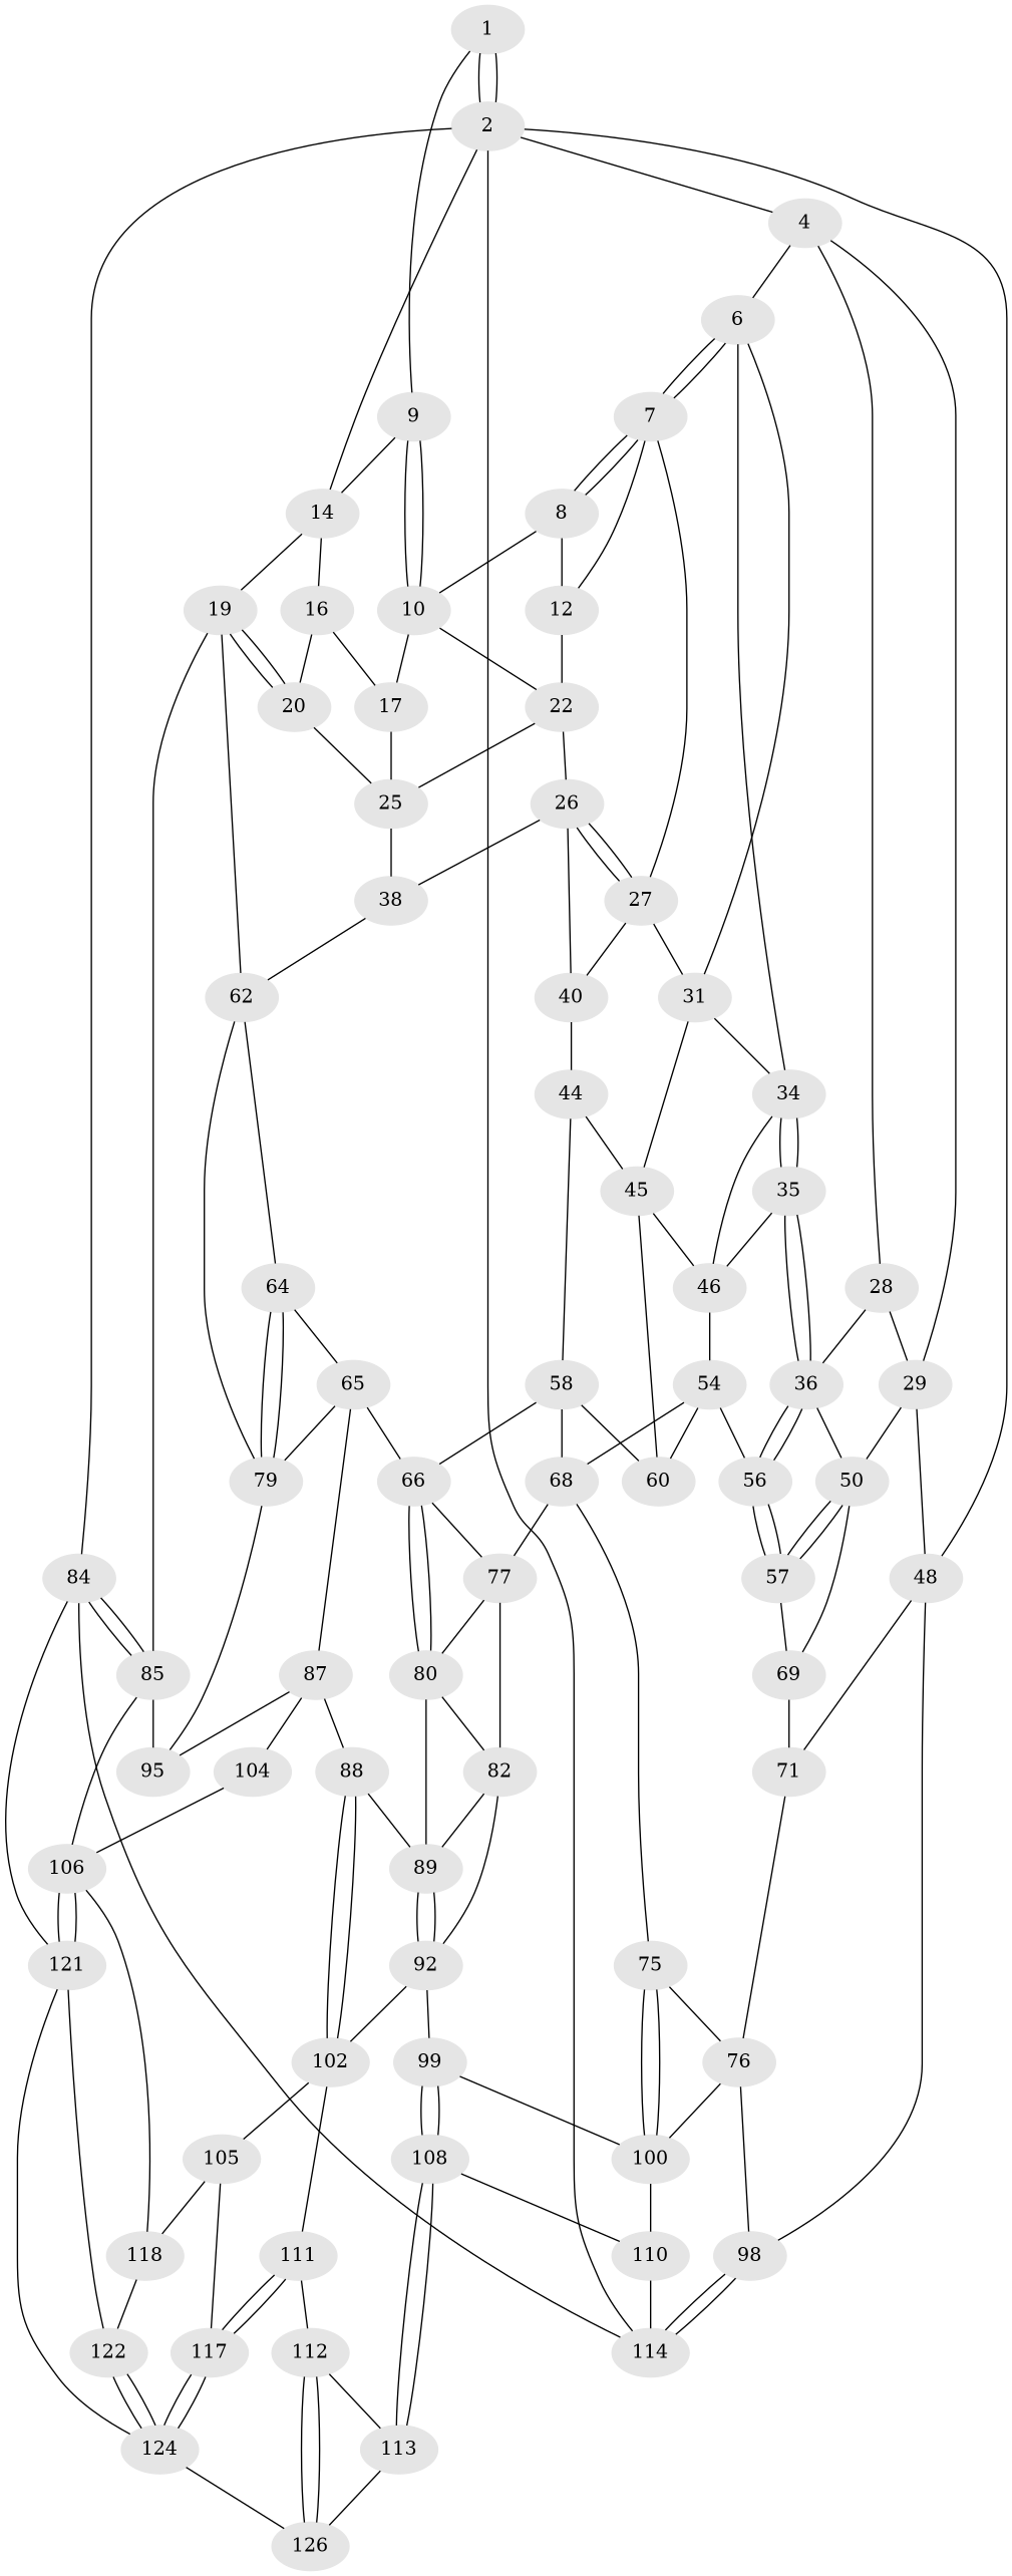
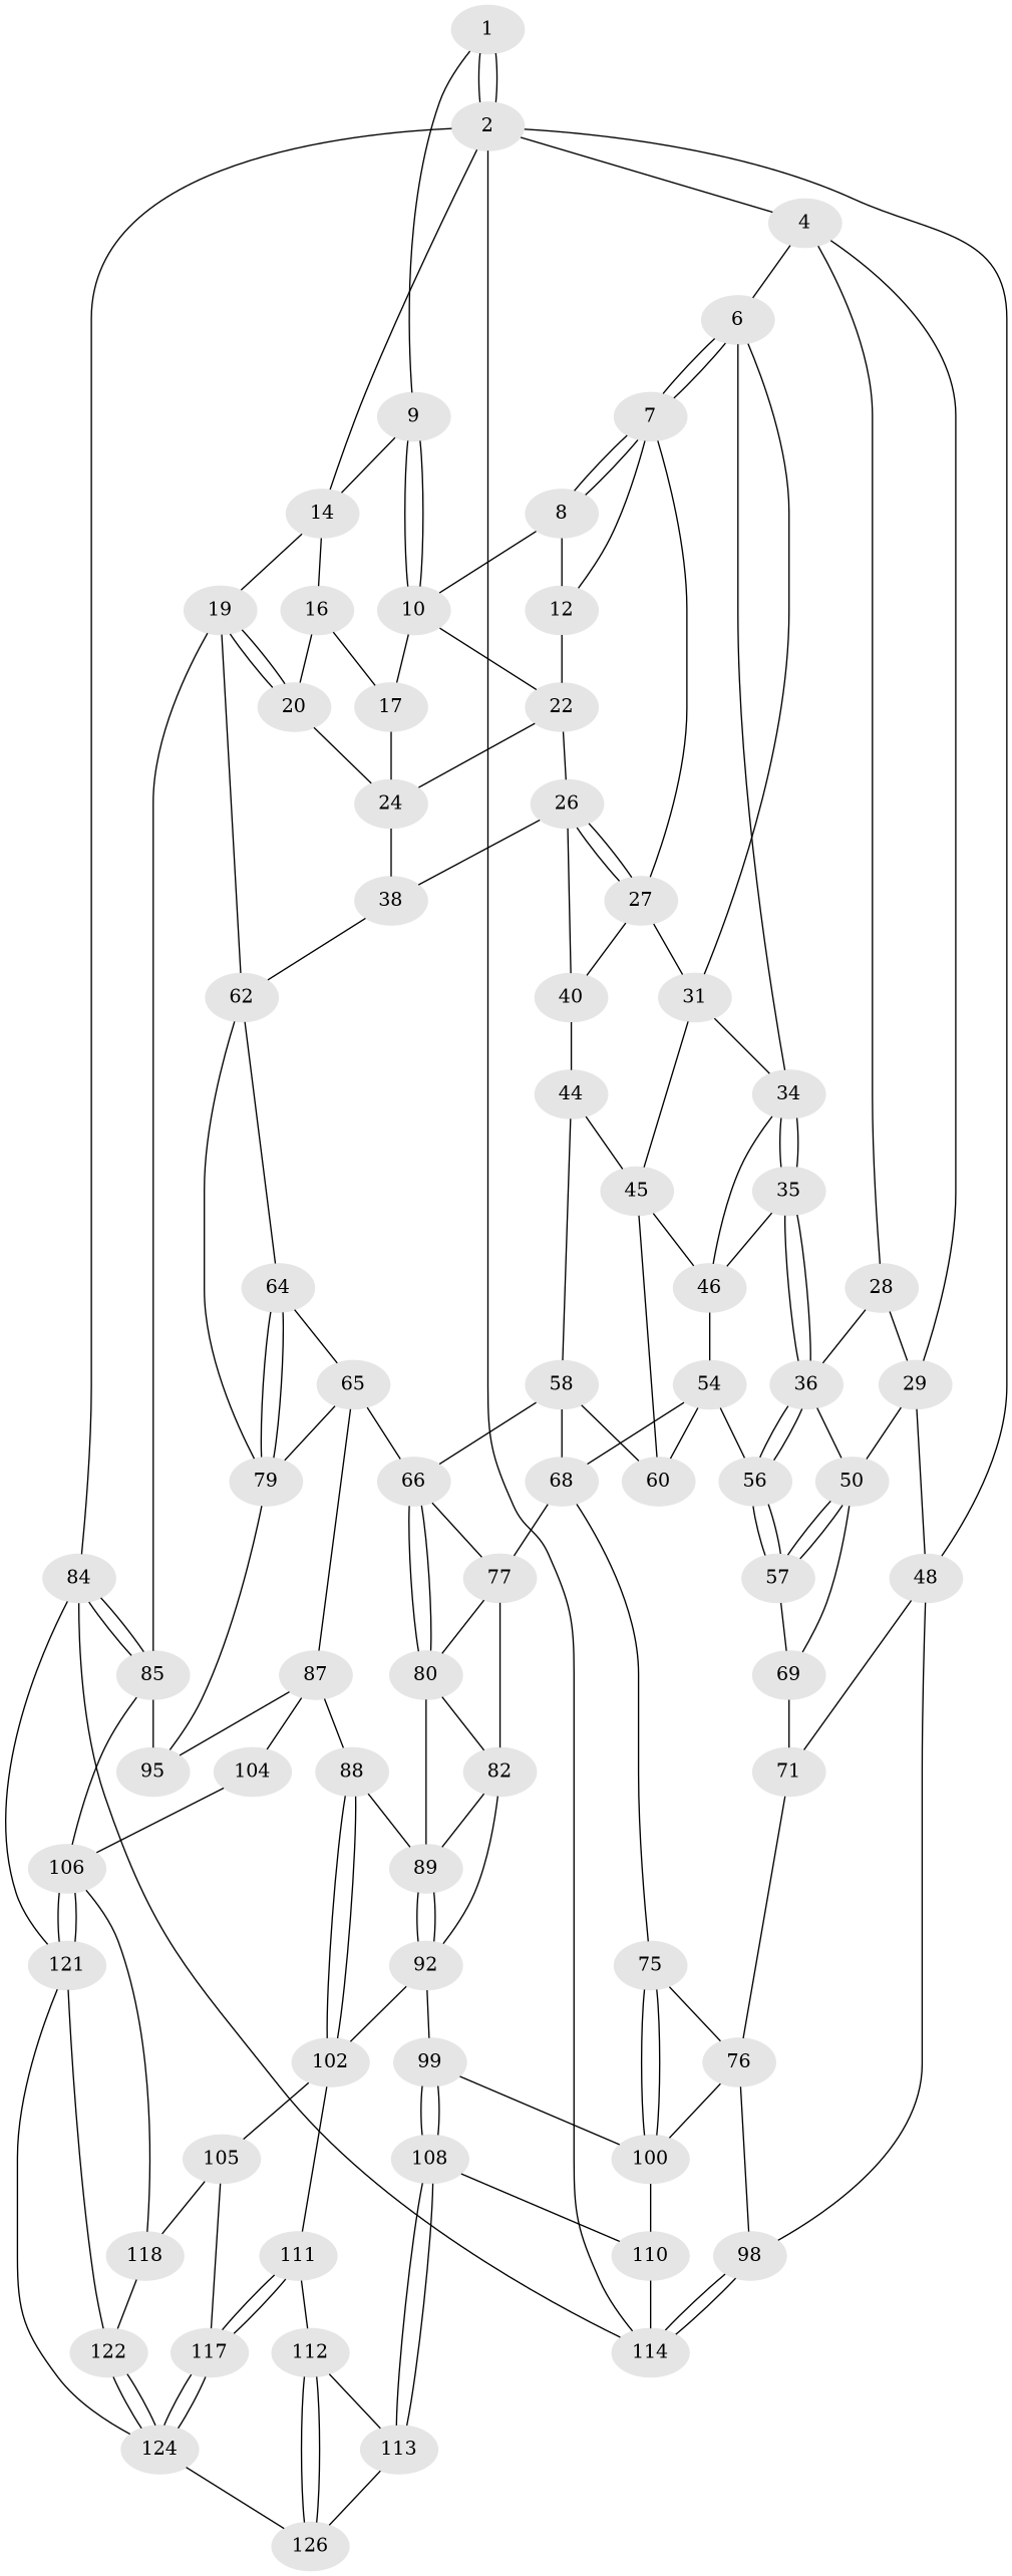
  graph {
    node [color=gray90 style=filled]
    2 [super="+3"]
    1
    9
    4 [super="+5"]
    14 [super="+15"]
    48 [super="+72"]
    84
    114 [super="+115"]
    10 [super="+18"]
    6 [super="+32"]
    28
    29 [super="+49"]
    16 [super="+21"]
    19 [super="+61"]
    71 [super="+73"]
    98
    85 [super="+94"]
    121 [super="+123"]
    7 [super="+13"]
    31 [super="+42"]
    34 [super="+43"]
    36 [super="+37"]
    50 [super="+51"]
    8 [super="+11"]
    12
    27 [super="+30"]
    45 [super="+52"]
    35
    46 [super="+53"]
    22 [super="+25"]
    40 [super="+41"]
    17 [super="+23"]
-   24 [super="+33" label=25]
+   24 [super="+33"]
    26 [super="+39"]
    20
    62 [super="+63"]
    38
    64
    79 [super="+91"]
    95
    106 [super="+107"]
    44 [super="+47"]
    56
    57
    69 [super="+70"]
    60
    54 [super="+55"]
    58 [super="+59"]
    68 [super="+74"]
    66 [super="+67"]
    76 [super="+97"]
    77 [super="+78"]
    75
    80 [super="+81"]
    65 [super="+86"]
    87 [super="+96"]
    88
    104
    82 [super="+83"]
    89 [super="+90"]
    100 [super="+101"]
    110
    92 [super="+93"]
    102 [super="+103"]
    99
    124 [super="+125"]
    122
    118
    105 [super="+116"]
    111
    108 [super="+109"]
    113 [super="+120"]
    117
    112
    126
    2 -- 4
    2 -- 14
    2 -- 48
    2 -- 84
    2 -- 114
    1 -- 2
    1 -- 2
    1 -- 9
    9 -- 14
    9 -- 10
    9 -- 10
    4 -- 6
    4 -- 28
    4 -- 29
    14 -- 16
    14 -- 19
    48 -- 71
    48 -- 98
    84 -- 114
    84 -- 85
    84 -- 85
    84 -- 121
    10 -- 22
    10 -- 17
    6 -- 7
    6 -- 7
    6 -- 31
    6 -- 34
    28 -- 29
    28 -- 36
    29 -- 48
    29 -- 50
    16 -- 17 [weight=2]
    16 -- 20
    19 -- 85
    19 -- 20
    19 -- 20
    19 -- 62
    71 -- 76
    98 -- 114
    98 -- 114
    85 -- 95
    85 -- 106
    121 -- 124
    121 -- 122
    7 -- 8
    7 -- 8
    7 -- 12
    7 -- 27
    31 -- 34
    31 -- 45
    34 -- 35
    34 -- 35
    34 -- 46
    36 -- 50
    36 -- 56
    36 -- 56
    50 -- 57
    50 -- 57
    50 -- 69
    8 -- 10
    8 -- 12
    12 -- 22
    27 -- 31
    27 -- 40
    45 -- 46
    45 -- 60
    35 -- 36
    35 -- 36
    35 -- 46
    46 -- 54
    22 -- 24
    22 -- 26
    40 -- 44 [weight=2]
    17 -- 24
    24 -- 38
    26 -- 27
    26 -- 27
    26 -- 40
    26 -- 38
    20 -- 24
    62 -- 64
    62 -- 79
    38 -- 62
    64 -- 79
    64 -- 79
    64 -- 65
    79 -- 95
    106 -- 121
    106 -- 121
    106 -- 118
    44 -- 45
    44 -- 58
    56 -- 57
    56 -- 57
    57 -- 69
    69 -- 71 [weight=2]
    54 -- 56
    54 -- 60
    54 -- 68
    58 -- 60
    58 -- 68
    58 -- 66
    68 -- 77
    68 -- 75
    66 -- 77
    66 -- 80
    66 -- 80
    76 -- 98
    76 -- 100
    77 -- 80
    77 -- 82
    75 -- 76
    75 -- 100
    75 -- 100
    80 -- 82
    80 -- 89
    65 -- 79
    65 -- 66
    65 -- 87
    87 -- 95
    87 -- 88
    87 -- 104
    88 -- 89
    88 -- 102
    88 -- 102
    104 -- 106
    82 -- 89
    82 -- 92
    89 -- 92
    89 -- 92
    100 -- 110
    110 -- 114
    92 -- 102
    92 -- 99
    102 -- 105
    102 -- 111
    99 -- 100
    99 -- 108
    99 -- 108
    124 -- 126
    122 -- 124
    122 -- 124
    118 -- 122
    105 -- 118
    105 -- 117
    111 -- 117
    111 -- 117
    111 -- 112
    108 -- 110
    108 -- 113
    108 -- 113
    113 -- 126
    117 -- 124
    117 -- 124
    112 -- 113
    112 -- 126
    112 -- 126
  }
